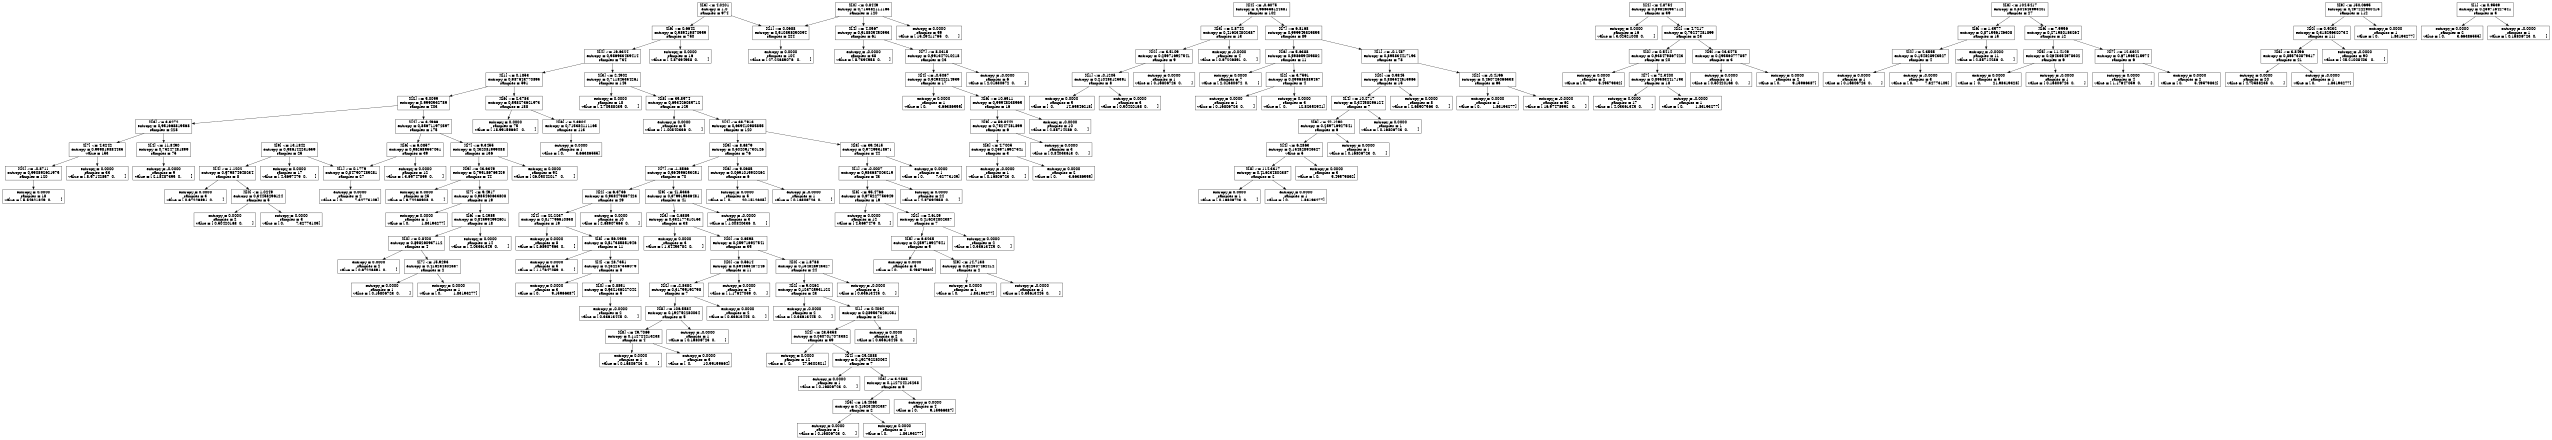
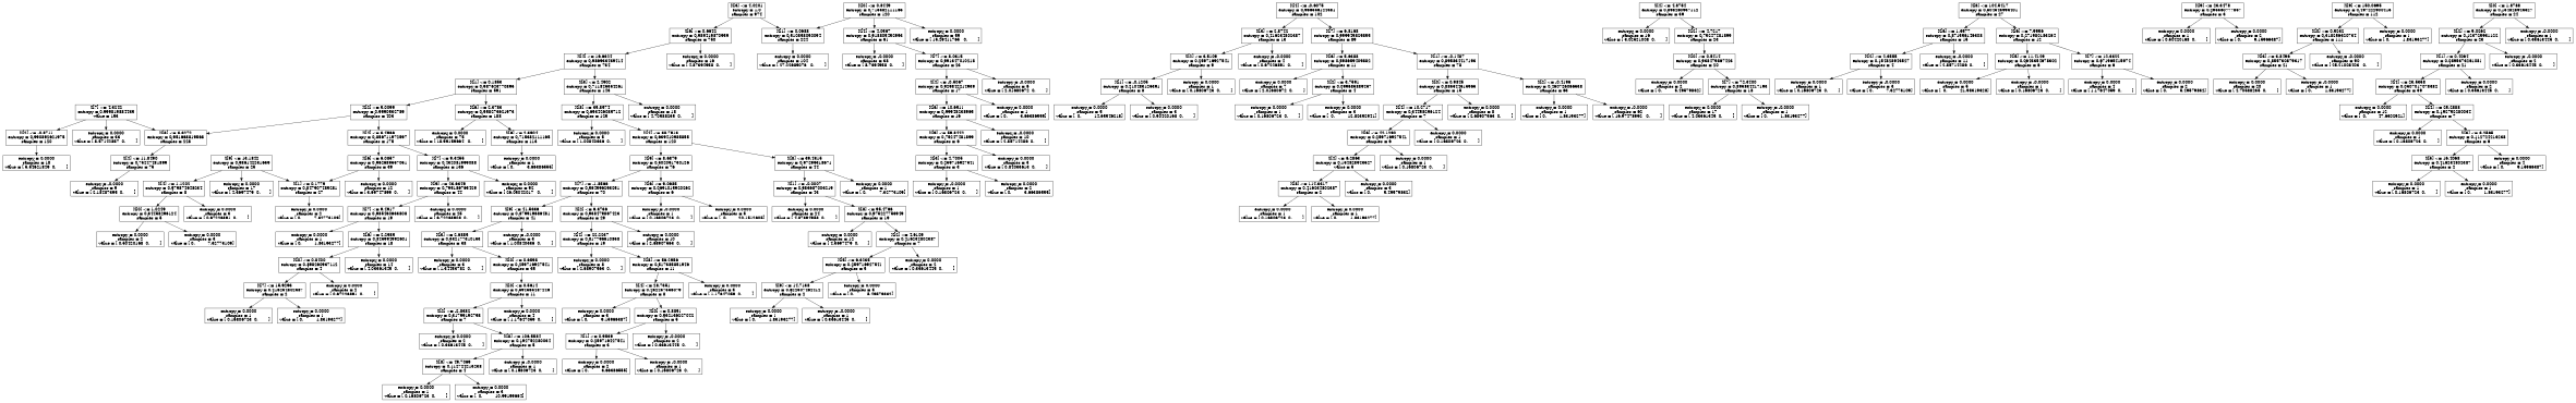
  digraph {
    node [shape=box]
    n1 [label="X[3] <= 4.0201\nentropy = 1.0\nsamples = 974"]
    n2 [label="X[6] <= 0.6642\nentropy = 0.989419870959\nsamples = 750"]
    n3 [label="X[1] <= 0.0688\nentropy = 0.510858050094\nsamples = 224"]
    n4 [label="entropy = 0.0000\nsamples = 16\nvalue = [ 4.87394958  0.        ]"]
    n5 [label="X[4] <= 16.6324\nentropy = 0.986933439414\nsamples = 734"]
    n6 [label="entropy = 0.0000\nsamples = 104\nvalue = [ 27.22689076   0.        ]"]
    n7 [label="X[1] <= 0.1853\nentropy = 0.987643770895\nsamples = 591"]
    n8 [label="X[3] <= 2.4902\nentropy = 0.711845354261\nsamples = 143"]
    n9 [label="X[2] <= 5.0099\nentropy = 0.9990532789\nsamples = 403"]
    n10 [label="X[6] <= 2.3783\nentropy = 0.558273621973\nsamples = 188"]
    n11 [label="entropy = 0.0000\nsamples = 18\nvalue = [ 4.70588235  0.        ]"]
    n12 [label="X[8] <= 35.8574\nentropy = 0.653426085712\nsamples = 125"]
    n13 [label="X[3] <= 3.3272\nentropy = 0.951668819568\nsamples = 228"]
    n14 [label="X[4] <= 3.4966\nentropy = 0.856711972597\nsamples = 175"]
    n15 [label="entropy = 0.0000\nsamples = 75\nvalue = [ 18.99159664   0.        ]"]
    n16 [label="X[6] <= 2.3904\nentropy = 0.715382111165\nsamples = 113"]
    n17 [label="X[7] <= 4.3242\nentropy = 0.999819884435\nvalue = 153"]
    n18 [label="X[4] <= 11.8490\nentropy = 0.75247481899\nsamples = 75"]
    n19 [label="X[6] <= 6.0857\nentropy = 0.962689557051\nsamples = 39"]
    n20 [label="X[7] <= 9.3455\nentropy = 0.432081999088\nsamples = 136"]
    n21 [label="entropy = 0.0000\nsamples = 33\nvalue = [ 8.57142857  0.        ]"]
    n22 [label="X[2] <= -0.8711\nentropy = 0.990892621975\nsamples = 120"]
    n23 [label="entropy = -0.0000\nsamples = 9\nvalue = [ 2.18487395  0.        ]"]
    n24 [label="entropy = 0.0000\nsamples = 18\nvalue = [ 5.54621849  0.        ]"]
    n25 [label="X[4] <= -0.6075\nentropy = 0.966556124381\nsamples = 102"]
    n26 [label="X[3] <= 2.8742\nentropy = 0.416234802387\nsamples = 13"]
    n27 [label="X[7] <= 6.8168\nentropy = 0.999949829855\nsamples = 89"]
    n28 [label="X[2] <= 3.5109\nentropy = 0.259716927541\nsamples = 9"]
    n29 [label="entropy = -0.0000\nsamples = 4\nvalue = [ 0.67226891  0.        ]"]
    n30 [label="X[6] <= 5.6388\nentropy = 0.598659409882\nsamples = 11"]
    n31 [label="X[1] <= -0.1487\nentropy = 0.895834417193\nsamples = 78"]
    n32 [label="X[1] <= -0.1205\nentropy = 0.210483125391\nsamples = 8"]
    n33 [label="entropy = 0.0000\nsamples = 1\nvalue = [ 0.16806723  0.        ]"]
    n34 [label="entropy = 0.0000\nsamples = 5\nvalue = [  0.          14.65546218]"]
    n35 [label="entropy = 0.0000\nsamples = 3\nvalue = [ 0.50420168  0.        ]"]
    n36 [label="entropy = 0.0000\nsamples = 7\nvalue = [ 2.01680672  0.        ]"]
    n37 [label="X[2] <= 3.7591\nentropy = 0.099685889457\nsamples = 4"]
    n38 [label="X[0] <= 0.9845\nentropy = 0.885544515965\nsamples = 15"]
    n39 [label="X[2] <= -0.4196\nentropy = 0.460726066538\nsamples = 63"]
    n40 [label="entropy = 0.0000\nsamples = 1\nvalue = [ 0.16806723  0.        ]"]
    n41 [label="entropy = 0.0000\nsamples = 3\nvalue = [  0.          12.82352941]"]
    n42 [label="X[4] <= 10.2717\nentropy = 0.34458296124\nsamples = 7"]
    n43 [label="entropy = 0.0000\nsamples = 8\nvalue = [ 2.68907563  0.        ]"]
    n44 [label="entropy = 0.0000\nsamples = 1\nvalue = [ 0.          1.83193277]"]
    n45 [label="entropy = -0.0000\nsamples = 62\nvalue = [ 16.97478992   0.        ]"]
    n46 [label="X[6] <= 42.1290\nentropy = 0.259716927541\nsamples = 6"]
    n47 [label="entropy = 0.0000\nsamples = 1\nvalue = [ 0.16806723  0.        ]"]
    n48 [label="X[4] <= 6.2863\nentropy = 0.154828943527\nvalue = 5"]
    n49 [label="entropy = 0.0000\nsamples = 1\nvalue = [ 0.16806723  0.        ]"]
    n50 [label="X[8] <= 114.3317\nentropy = 0.416234802387\nsamples = 2"]
    n51 [label="entropy = 0.0000\nsamples = 3\nvalue = [ 0.          5.49579832]"]
    n52 [label="entropy = 0.0000\nsamples = 1\nvalue = [ 0.16806723  0.        ]"]
    n53 [label="entropy = 0.0000\nsamples = 1\nvalue = [ 0.          1.83193277]"]
    n54 [label="X[4] <= 4.8754\nentropy = 0.898260937112\nsamples = 39"]
    n55 [label="entropy = 0.0000\nsamples = 16\nvalue = [ 3.02521008  0.        ]"]
    n56 [label="X[2] <= 4.7217\nentropy = 0.75247481899\nsamples = 23"]
    n57 [label="X[8] <= 104.5417\nentropy = 0.504543993401\nsamples = 27"]
    n58 [label="X[6] <= 1.3577\nentropy = 0.871556146308\nsamples = 15"]
    n59 [label="X[6] <= 7.9956\nentropy = 0.271980183264\nsamples = 12"]
    n60 [label="X[0] <= 0.5414\nentropy = 0.938479867423\nsamples = 20"]
    n61 [label="X[9] <= 23.3478\nentropy = 0.295560777857\nsamples = 3"]
    n62 [label="entropy = 0.0000\nsamples = 2\nvalue = [ 0.          5.49579832]"]
    n63 [label="X[7] <= 72.3400\nentropy = 0.895834417193\nsamples = 18"]
    n64 [label="entropy = 0.0000\nsamples = 1\nvalue = [ 0.50420168  0.        ]"]
    n65 [label="entropy = 0.0000\nsamples = 2\nvalue = [ 0.          9.15966387]"]
    n66 [label="entropy = 0.0000\nsamples = 17\nvalue = [ 4.03361345  0.        ]"]
    n67 [label="entropy = -0.0000\nsamples = 1\nvalue = [ 0.          1.83193277]"]
    n68 [label="X[2] <= 2.3555\nentropy = 0.154828943527\nsamples = 4"]
    n69 [label="entropy = -0.0000\nsamples = 11\nvalue = [ 2.85714286  0.        ]"]
    n70 [label="X[5] <= 11.4129\nentropy = 0.0643354678302\nsamples = 6"]
    n71 [label="X[7] <= 12.3322\nentropy = 0.671965415974\nsamples = 6"]
    n72 [label="entropy = 0.0000\nsamples = 1\nvalue = [ 0.16806723  0.        ]"]
    n73 [label="entropy = -0.0000\nsamples = 3\nvalue = [ 0.          7.32773109]"]
    n74 [label="entropy = 0.0000\nsamples = 5\nvalue = [  0.          21.98319328]"]
    n75 [label="entropy = -0.0000\nsamples = 1\nvalue = [ 0.16806723  0.        ]"]
    n76 [label="entropy = 0.0000\nsamples = 4\nvalue = [ 1.17647059  0.        ]"]
    n77 [label="entropy = 0.0000\nsamples = 2\nvalue = [ 0.          5.49579832]"]
    n78 [label="X[1] <= 0.1779\nentropy = 0.847907485281\nsamples = 27"]
    n79 [label="entropy = 0.0000\nsamples = 12\nvalue = [ 3.69747899  0.        ]"]
    n80 [label="entropy = 0.0000\nsamples = 92\nvalue = [ 26.05042017   0.        ]"]
    n81 [label="X[9] <= 23.6349\nentropy = 0.795186765429\nsamples = 44"]
    n82 [label="entropy = 0.0000\nsamples = 2\nvalue = [ 0.          7.32773109]"]
    n83 [label="X[9] <= 13.1842\nentropy = 0.986142231659\nsamples = 25"]
    n84 [label="X[4] <= 1.1202\nentropy = 0.579874648234\nsamples = 8"]
    n85 [label="entropy = 0.0000\nsamples = 17\nvalue = [ 4.3697479  0.       ]"]
    n86 [label="X[0] <= 1.0249\nentropy = 0.34458296124\nsamples = 5"]
    n87 [label="entropy = 0.0000\nsamples = 3\nvalue = [ 0.67226891  0.        ]"]
    n88 [label="entropy = 0.0000\nsamples = 2\nvalue = [ 0.50420168  0.        ]"]
    n89 [label="entropy = 0.0000\nsamples = 3\nvalue = [ 0.          7.32773109]"]
    n90 [label="entropy = 0.0000\nsamples = 25\nvalue = [ 6.72268908  0.        ]"]
    n91 [label="X[7] <= 9.4917\nentropy = 0.985460633808\nsamples = 19"]
    n92 [label="entropy = 0.0000\nsamples = 1\nvalue = [ 0.          1.83193277]"]
    n93 [label="X[6] <= 2.2985\nentropy = 0.845994992601\nsamples = 18"]
    n94 [label="X[0] <= 0.8400\nentropy = 0.898260937112\nsamples = 4"]
    n95 [label="entropy = 0.0000\nsamples = 14\nvalue = [ 4.03361345  0.        ]"]
    n96 [label="entropy = 0.0000\nsamples = 2\nvalue = [ 0.67226891  0.        ]"]
    n97 [label="X[7] <= 15.9293\nentropy = 0.416234802387\nsamples = 2"]
    n98 [label="entropy = 0.0000\nsamples = 1\nvalue = [ 0.16806723  0.        ]"]
    n99 [label="entropy = 0.0000\nsamples = 1\nvalue = [ 0.          1.83193277]"]
    n100 [label="entropy = 0.0000\nsamples = 1\nvalue = [ 0.          3.66386555]"]
    n101 [label="X[9] <= 150.0695\nentropy = 0.497222900415\nsamples = 112"]
    n102 [label="X[0] <= 0.5232\nentropy = 0.318256320734\nsamples = 111"]
    n103 [label="entropy = 0.0000\nsamples = 1\nvalue = [ 0.          1.83193277]"]
    n104 [label="X[3] <= 3.8496\nentropy = 0.855730879317\nsamples = 21"]
    n105 [label="entropy = -0.0000\nsamples = 90\nvalue = [ 25.21008403   0.        ]"]
    n106 [label="entropy = 0.0000\nsamples = 20\nvalue = [ 4.70588235  0.        ]"]
    n107 [label="entropy = -0.0000\nsamples = 1\nvalue = [ 0.          1.83193277]"]
    n108 [label="entropy = 0.0000\nsamples = 5\nvalue = [ 1.00840336  0.        ]"]
    n109 [label="X[4] <= 38.7913\nentropy = 0.639410985855\nsamples = 120"]
    n110 [label="X[9] <= 8.6879\nentropy = 0.502091730126\nsamples = 76"]
    n111 [label="X[8] <= 39.4315\nentropy = 0.97299318671\nsamples = 44"]
    n112 [label="X[6] <= 9.0685\nentropy = 0.0691015920262\nsamples = 6"]
    n113 [label="X[7] <= -1.8566\nentropy = 0.564596253251\nsamples = 70"]
    n114 [label="entropy = 0.0000\nsamples = 1\nvalue = [ 0.          7.32773109]"]
    n115 [label="X[1] <= -0.0007\nentropy = 0.983687003219\nsamples = 43"]
    n116 [label="entropy = 0.0000\nsamples = 5\nvalue = [  0.         20.1512605]"]
    n117 [label="entropy = -0.0000\nsamples = 1\nvalue = [ 0.16806723  0.        ]"]
    n118 [label="X[2] <= 6.3736\nentropy = 0.938479867423\nsamples = 29"]
    n119 [label="X[9] <= 41.5336\nentropy = 0.379919686481\nsamples = 41"]
    n120 [label="X[4] <= 22.2237\nentropy = 0.817796610858\nsamples = 19"]
    n121 [label="entropy = 0.0000\nsamples = 10\nvalue = [ 2.68907563  0.        ]"]
    n122 [label="X[3] <= 2.6885\nentropy = 0.332177310153\nsamples = 38"]
    n123 [label="entropy = -0.0000\nsamples = 3\nvalue = [ 1.00840336  0.        ]"]
    n124 [label="entropy = 0.0000\nsamples = 8\nvalue = [ 2.68907563  0.        ]"]
    n125 [label="X[8] <= 56.2956\nentropy = 0.517385851946\nsamples = 11"]
    n126 [label="entropy = 0.0000\nsamples = 3\nvalue = [ 1.17647059  0.        ]"]
    n127 [label="X[4] <= 28.7351\nentropy = 0.232257556079\nsamples = 8"]
    n128 [label="entropy = 0.0000\nsamples = 3\nvalue = [ 0.          9.15966387]"]
    n129 [label="X[0] <= 0.8851\nentropy = 0.532136227042\nsamples = 5"]
    n130 [label="X[1] <= 0.9539\nentropy = 0.259716427541\nsamples = 3"]
    n131 [label="entropy = -0.0000\nsamples = 2\nvalue = [ 0.33613445  0.        ]"]
    n132 [label="entropy = 0.0000\nsamples = 2\nvalue = [ 0.          3.66386555]"]
    n133 [label="entropy = -0.0000\nsamples = 1\nvalue = [ 0.16806723  0.        ]"]
    n134 [label="entropy = 0.0000\nsamples = 3\nvalue = [ 1.34453782  0.        ]"]
    n135 [label="X[0] <= 0.6598\nentropy = 0.259716927541\nsamples = 35"]
    n136 [label="X[0] <= 0.5614\nentropy = 0.594565487246\nsamples = 11"]
    n137 [label="X[0] <= 1.8788\nentropy = 0.154828943527\nsamples = 24"]
    n138 [label="X[2] <= -2.8382\nentropy = 0.31799192798\nsamples = 7"]
    n139 [label="entropy = 0.0000\nsamples = 4\nvalue = [ 1.17647059  0.        ]"]
    n140 [label="X[2] <= 9.0262\nentropy = 0.123725931122\nsamples = 23"]
    n141 [label="entropy = -0.0000\nsamples = 1\nvalue = [ 0.33613445  0.        ]"]
    n142 [label="entropy = 0.0000\nsamples = 2\nvalue = [ 0.33613445  0.        ]"]
    n143 [label="X[8] <= 106.5584\nentropy = 0.192752280034\nsamples = 5"]
    n144 [label="X[8] <= 49.7069\nentropy = 0.112724213238\nsamples = 4"]
    n145 [label="entropy = -0.0000\nsamples = 1\nvalue = [ 0.16806723  0.        ]"]
    n146 [label="entropy = 0.0000\nsamples = 1\nvalue = [ 0.16806723  0.        ]"]
    n147 [label="entropy = 0.0000\nsamples = 3\nvalue = [  0.          10.99159664]"]
    n148 [label="X[1] <= 0.4064\nentropy = 0.0895373261081\nsamples = 21"]
    n149 [label="entropy = -0.0000\nsamples = 2\nvalue = [ 0.33613445  0.        ]"]
    n150 [label="X[4] <= 23.5358\nentropy = 0.0507017078382\nsamples = 39"]
    n151 [label="entropy = 0.0000\nsamples = 2\nvalue = [ 0.33613445  0.        ]"]
    n152 [label="entropy = 0.0000\nsamples = 12\nvalue = [  0.         47.6302521]"]
    n153 [label="X[4] <= 25.2888\nentropy = 0.192752280034\nsamples = 7"]
    n154 [label="entropy = 0.0000\nsamples = 1\nvalue = [ 0.16806723  0.        ]"]
    n155 [label="X[3] <= 3.2565\nentropy = 0.112724213238\nsamples = 6"]
    n156 [label="X[5] <= 16.4068\nentropy = 0.416234802387\nsamples = 2"]
    n157 [label="entropy = 0.0000\nsamples = 4\nvalue = [ 0.          9.15966387]"]
    n158 [label="entropy = 0.0000\nsamples = 1\nvalue = [ 0.16806723  0.        ]"]
    n159 [label="entropy = 0.0000\nsamples = 1\nvalue = [ 0.          1.83193277]"]
    n160 [label="X[8] <= 95.4766\nentropy = 0.975227753949\nsamples = 19"]
    n161 [label="entropy = 0.0000\nsamples = 24\nvalue = [ 4.87394958  0.        ]"]
    n162 [label="entropy = 0.0000\nsamples = 12\nvalue = [ 4.3697479  0.       ]"]
    n163 [label="X[2] <= 4.6129\nentropy = 0.416234802387\nsamples = 7"]
    n164 [label="X[5] <= 6.3235\nentropy = 0.259716927541\nsamples = 5"]
    n165 [label="entropy = 0.0000\nsamples = 2\nvalue = [ 0.33613445  0.        ]"]
    n166 [label="entropy = 0.0000\nsamples = 3\nvalue = [ 0.          5.49579832]"]
    n167 [label="X[9] <= 14.7138\nentropy = 0.622307462412\nsamples = 2"]
    n168 [label="entropy = 0.0000\nsamples = 1\nvalue = [ 0.          1.83193277]"]
    n169 [label="entropy = -0.0000\nsamples = 1\nvalue = [ 0.33613445  0.        ]"]
    n170 [label="X[0] <= 0.8449\nentropy = 0.715382111165\nsamples = 120"]
    n171 [label="X[4] <= 4.0567\nentropy = 0.918805452953\nsamples = 61"]
    n172 [label="entropy = 0.0000\nsamples = 59\nvalue = [ 15.29411765   0.        ]"]
    n173 [label="X[7] <= 8.0315\nentropy = 0.991347010218\nsamples = 23"]
    n174 [label="entropy = -0.0000\nsamples = 38\nvalue = [ 8.7394958  0.       ]"]
    n175 [label="X[4] <= -0.5067\nentropy = 0.929842214939\nsamples = 17"]
    n176 [label="entropy = -0.0000\nsamples = 6\nvalue = [ 2.01680672  0.        ]"]
    n177 [label="entropy = 0.0000\nsamples = 1\nvalue = [ 0.          3.66386555]"]
    n178 [label="X[6] <= 10.6511\nentropy = 0.99948238965\nsamples = 16"]
    n179 [label="X[9] <= 59.8442\nentropy = 0.75247481899\nsamples = 6"]
    n180 [label="entropy = -0.0000\nsamples = 10\nvalue = [ 2.85714286  0.        ]"]
    n181 [label="X[3] <= 4.7005\nentropy = 0.259716927541\nsamples = 3"]
    n182 [label="entropy = 0.0000\nsamples = 3\nvalue = [ 0.84033613  0.        ]"]
    n183 [label="entropy = 0.0000\nsamples = 2\nvalue = [ 0.          3.66386555]"]
    n184 [label="entropy = -0.0000\nsamples = 1\nvalue = [ 0.16806723  0.        ]"]
    n1 -> n2
    n1 -> n3
    n2 -> n4
    n2 -> n5
    n3 -> n6
    n5 -> n7
    n5 -> n8
    n7 -> n9
    n7 -> n10
    n8 -> n11
    n8 -> n12
    n9 -> n13
    n9 -> n14
    n10 -> n15
    n10 -> n16
    n12 -> n108
    n12 -> n109
-   n13 -> n17
+   n17 -> n13
    n13 -> n18
    n14 -> n19
    n14 -> n20
    n16 -> n100
    n17 -> n21
    n17 -> n22
    n18 -> n23
    n19 -> n78
    n19 -> n79
    n20 -> n80
    n20 -> n81
    n22 -> n24
    n25 -> n26
    n25 -> n27
    n26 -> n28
    n26 -> n29
    n27 -> n30
    n27 -> n31
    n28 -> n32
    n28 -> n33
    n30 -> n36
    n30 -> n37
    n31 -> n38
    n31 -> n39
    n32 -> n34
    n32 -> n35
    n37 -> n40
    n37 -> n41
    n38 -> n42
    n38 -> n43
    n39 -> n44
    n39 -> n45
    n42 -> n46
    n42 -> n47
    n46 -> n48
    n46 -> n49
    n48 -> n50
    n48 -> n51
    n50 -> n52
    n50 -> n53
    n54 -> n55
    n54 -> n56
    n56 -> n60
-   n56 -> n61
    n57 -> n58
    n57 -> n59
    n58 -> n68
    n58 -> n69
    n59 -> n70
    n59 -> n71
    n60 -> n62
    n60 -> n63
    n61 -> n64
    n61 -> n65
    n63 -> n66
    n63 -> n67
    n68 -> n72
    n68 -> n73
    n70 -> n74
    n70 -> n75
    n71 -> n76
    n71 -> n77
    n78 -> n82
    n81 -> n90
    n81 -> n91
    n83 -> n78
    n83 -> n84
    n83 -> n85
    n84 -> n86
    n84 -> n87
    n86 -> n88
    n86 -> n89
    n91 -> n92
    n91 -> n93
    n93 -> n94
    n93 -> n95
    n94 -> n96
    n94 -> n97
    n97 -> n98
    n97 -> n99
    n101 -> n102
    n101 -> n103
    n102 -> n104
    n102 -> n105
    n104 -> n106
    n104 -> n107
    n109 -> n110
    n109 -> n111
    n110 -> n112
    n110 -> n113
    n111 -> n114
    n111 -> n115
    n112 -> n116
    n112 -> n117
    n113 -> n118
    n113 -> n119
    n115 -> n160
    n115 -> n161
    n118 -> n120
    n118 -> n121
    n119 -> n122
    n119 -> n123
    n120 -> n124
    n120 -> n125
    n122 -> n134
    n122 -> n135
    n125 -> n126
    n125 -> n127
    n127 -> n128
    n127 -> n129
+   n129 -> n130
    n129 -> n131
    n130 -> n132
    n130 -> n133
    n135 -> n136
-   n135 -> n137
    n136 -> n138
    n136 -> n139
    n137 -> n140
    n137 -> n141
    n138 -> n142
    n138 -> n143
    n140 -> n148
    n140 -> n149
    n143 -> n144
    n143 -> n145
    n144 -> n146
    n144 -> n147
    n148 -> n150
    n148 -> n151
    n150 -> n152
    n150 -> n153
    n153 -> n154
    n153 -> n155
    n155 -> n156
    n155 -> n157
    n156 -> n158
    n156 -> n159
    n160 -> n162
    n160 -> n163
    n163 -> n164
    n163 -> n165
    n164 -> n166
    n164 -> n167
    n167 -> n168
    n167 -> n169
    n170 -> n3
    n170 -> n171
    n170 -> n172
    n171 -> n173
    n171 -> n174
    n173 -> n175
    n173 -> n176
    n175 -> n177
    n175 -> n178
    n178 -> n179
    n178 -> n180
    n179 -> n181
    n179 -> n182
    n181 -> n183
    n181 -> n184
  }
